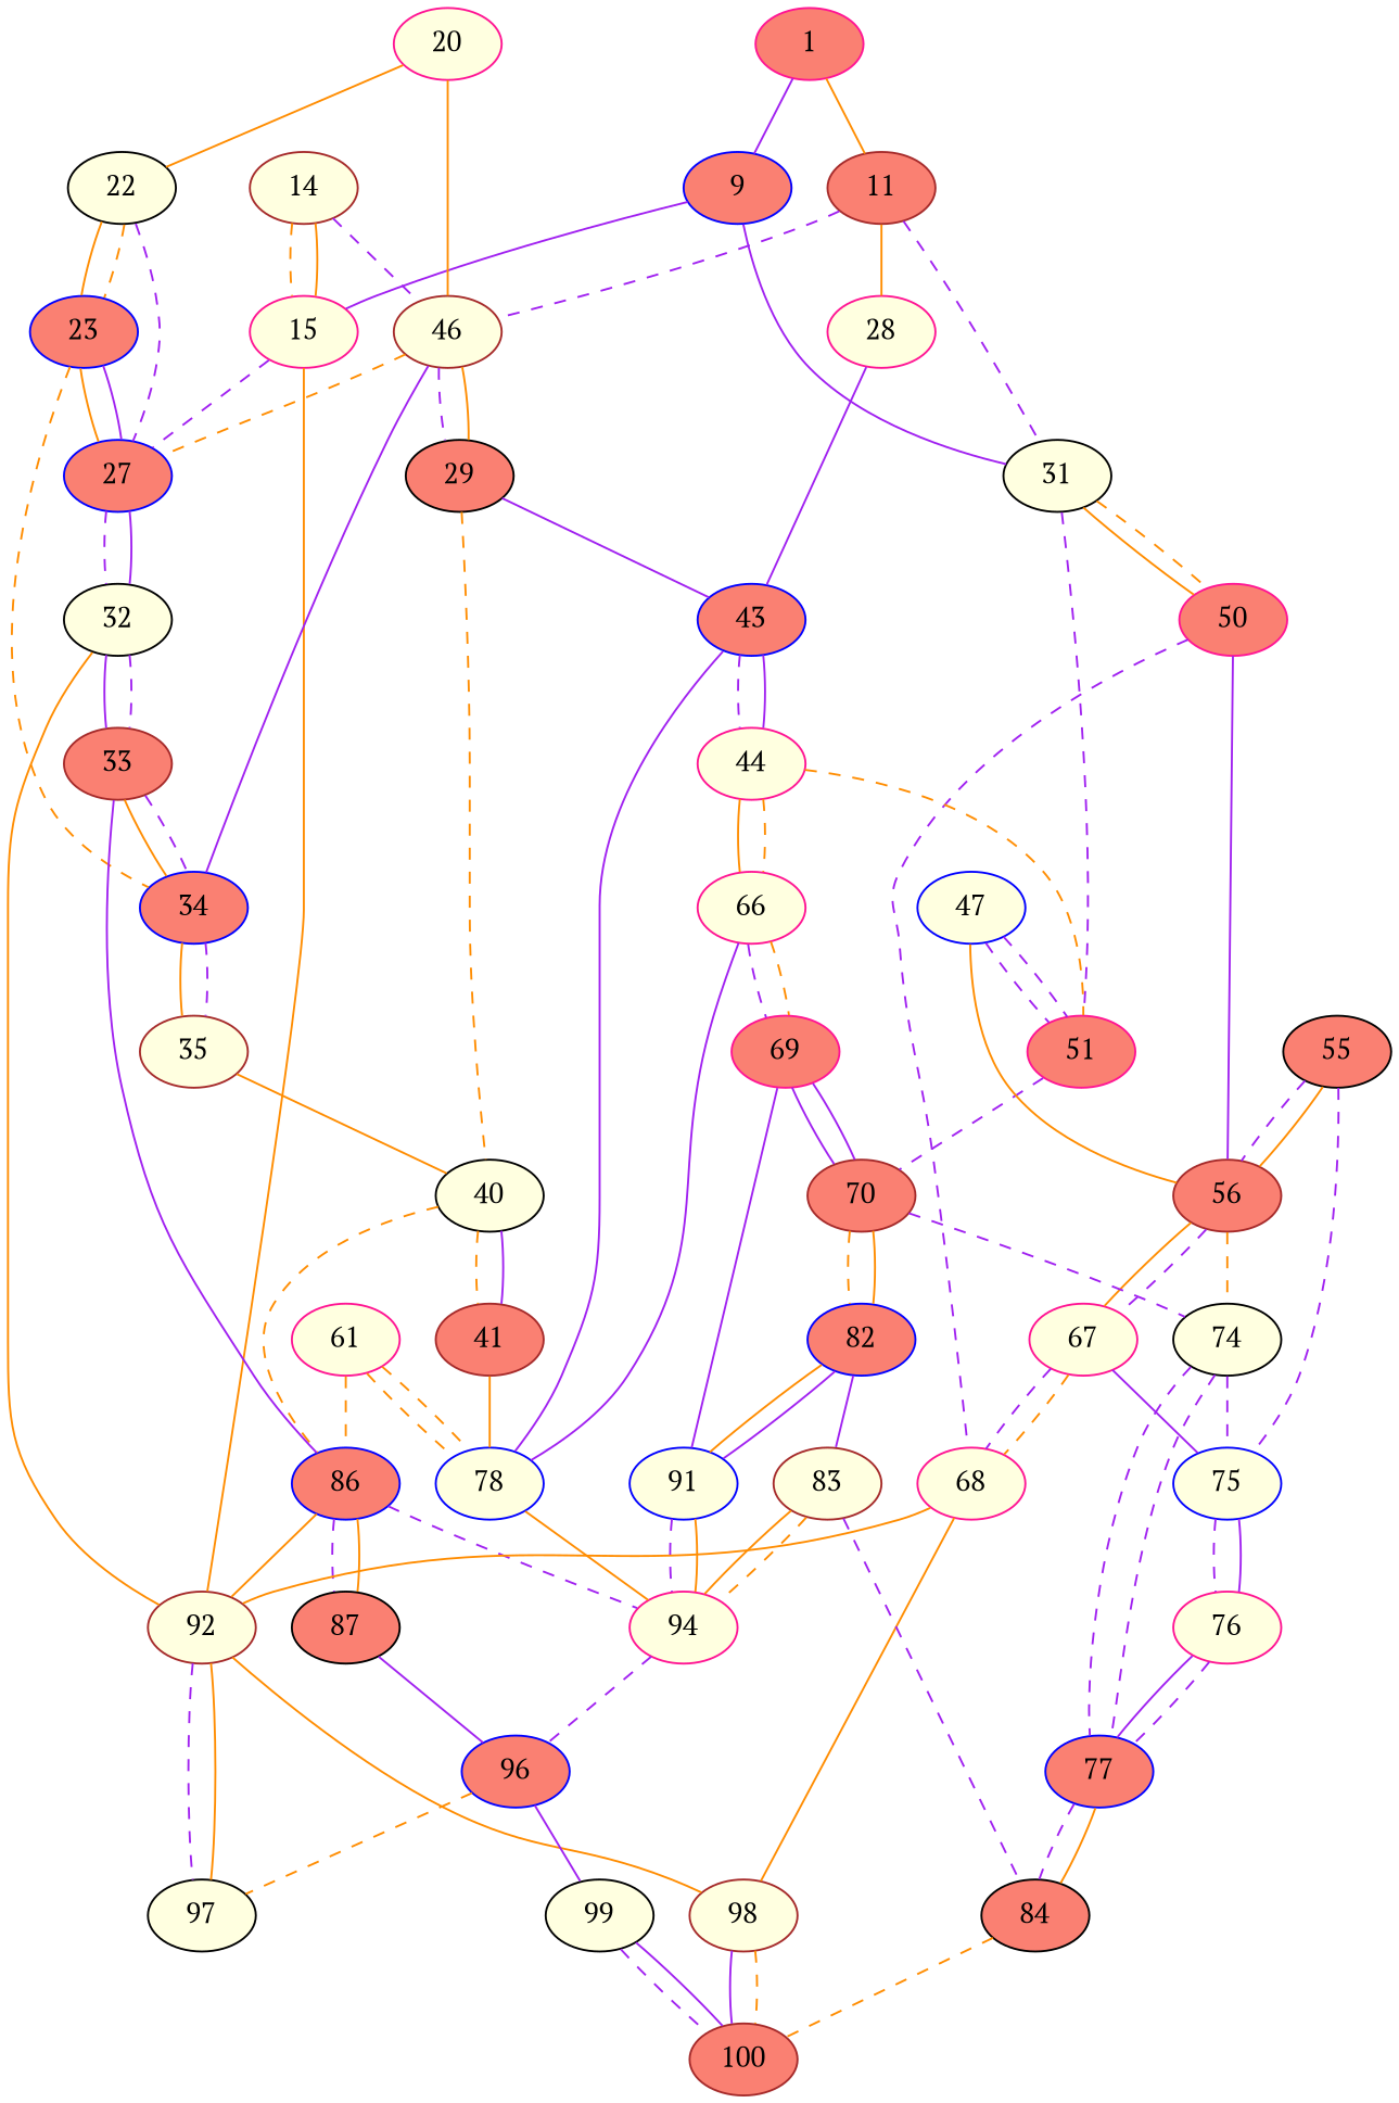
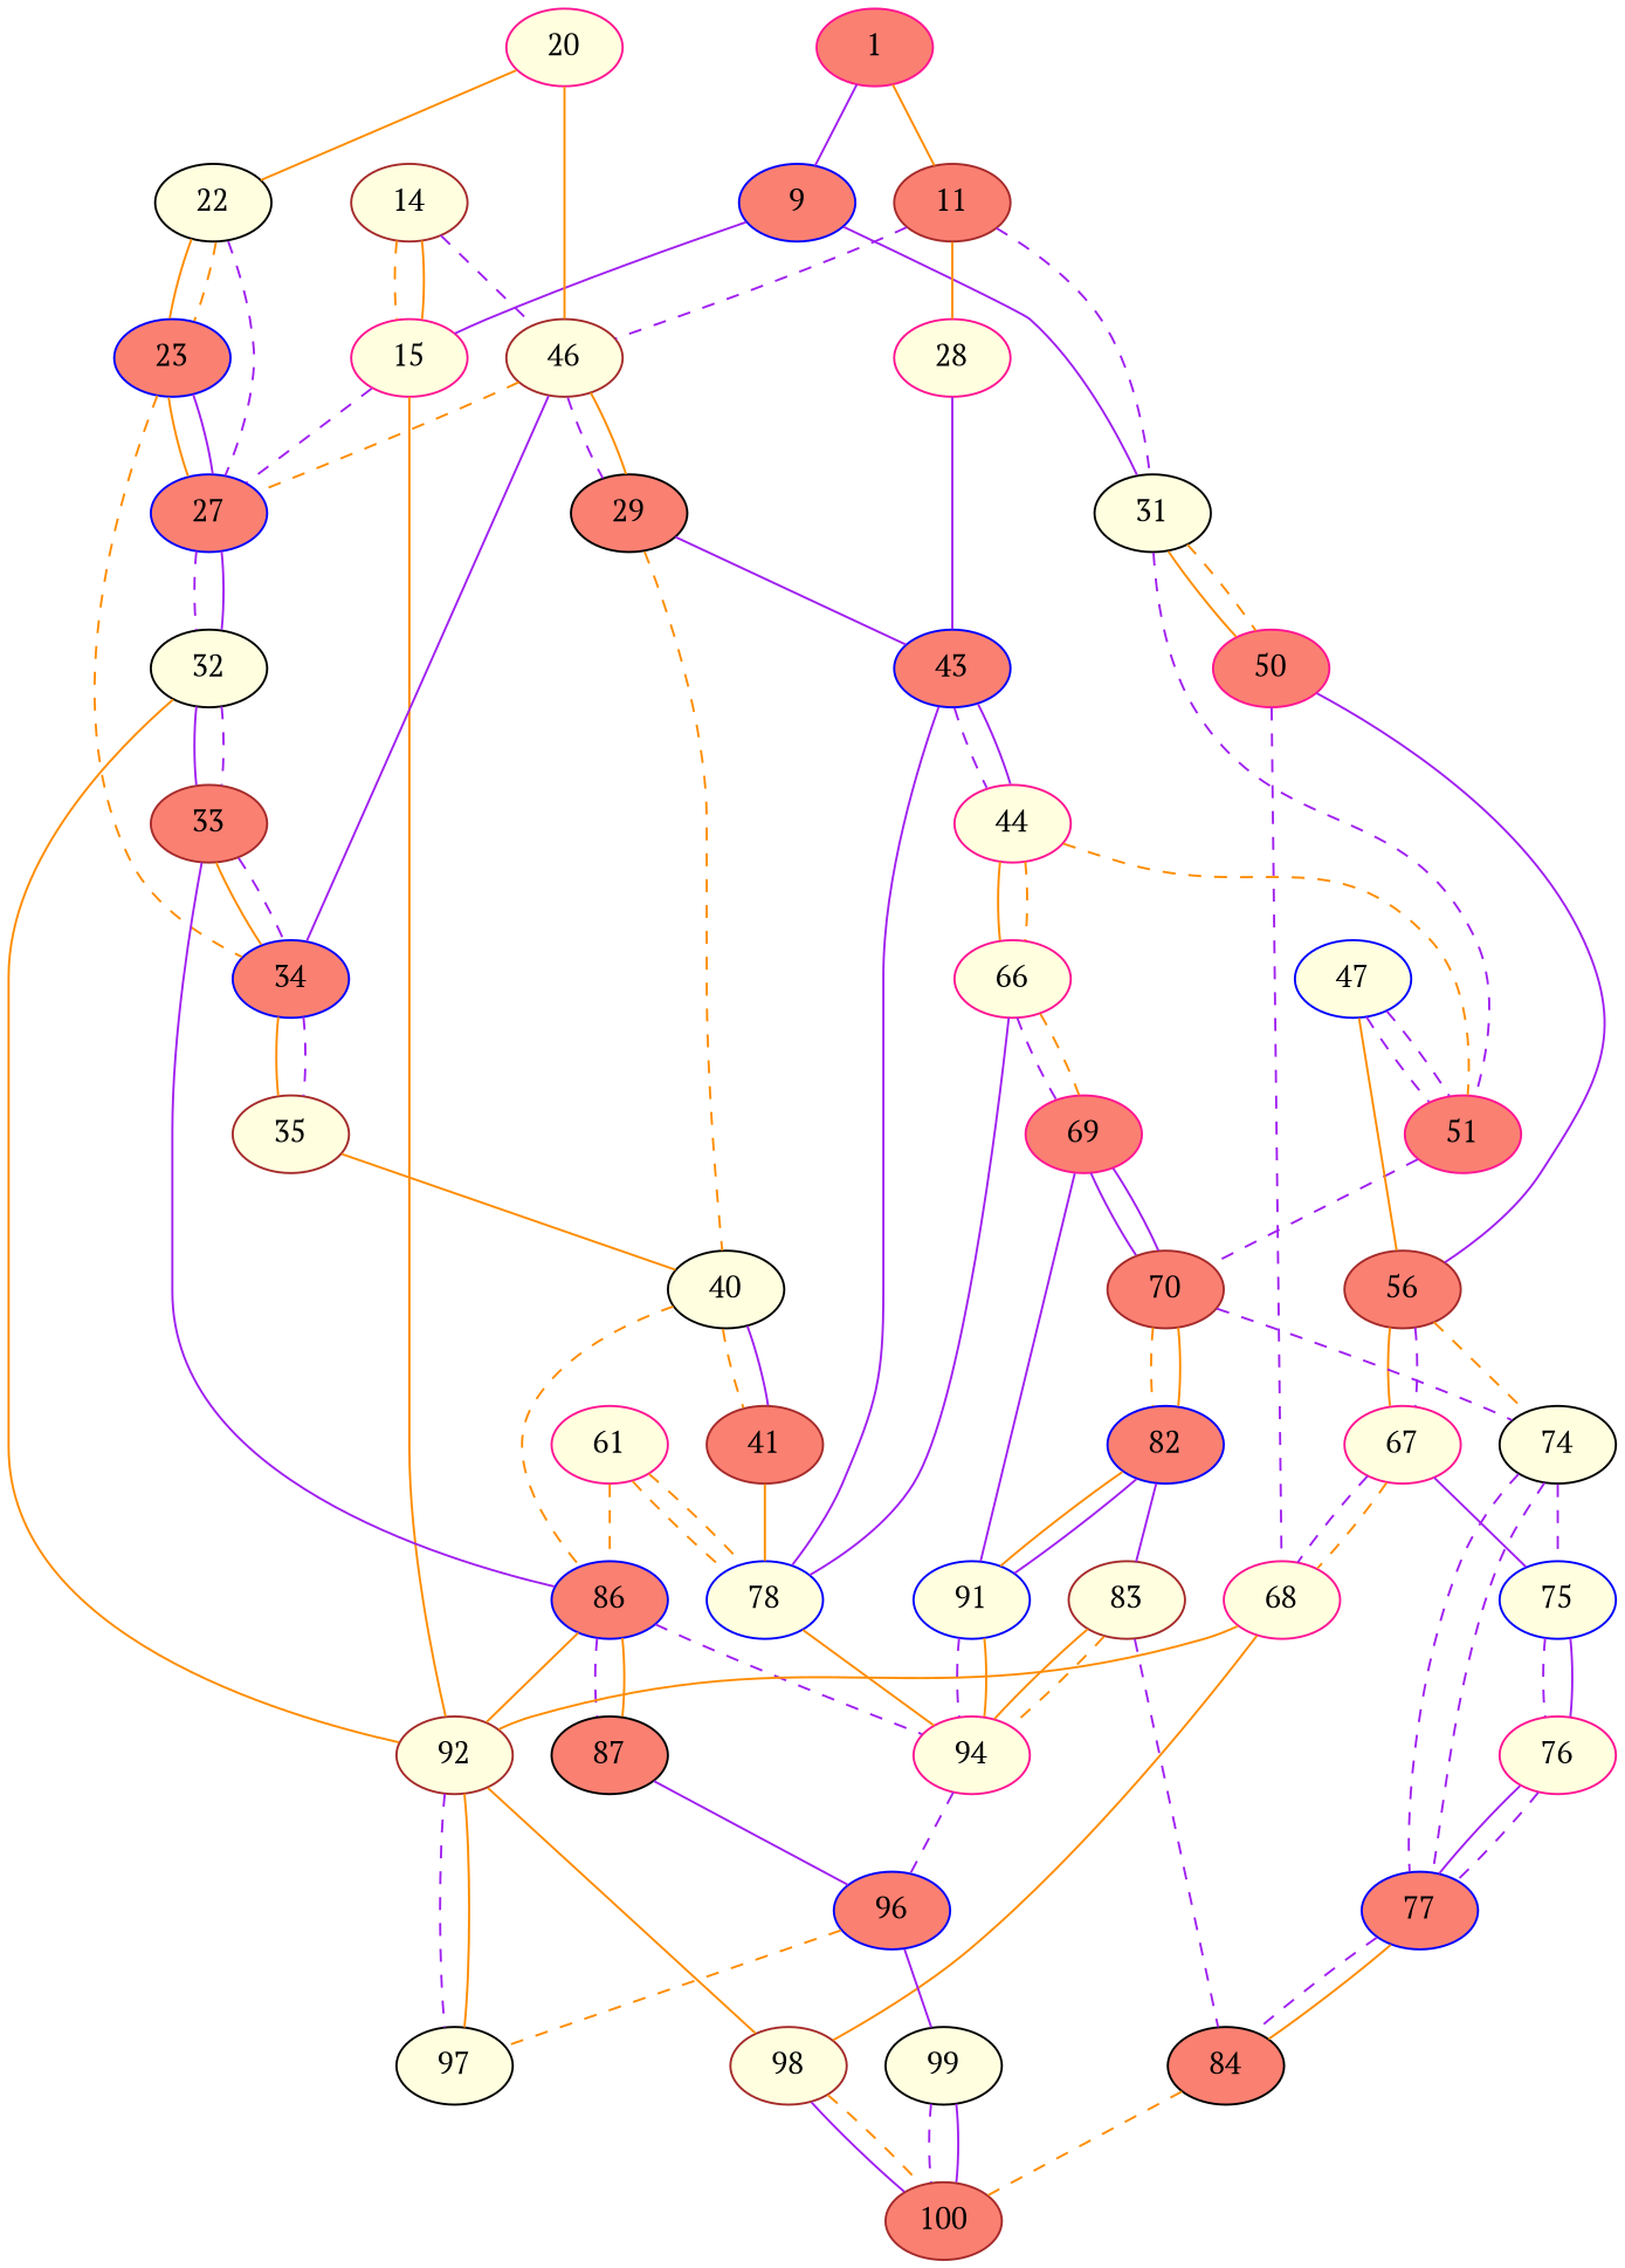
  graph {
    fontname="PT Serif"
    node [color=deeppink fillcolor=lightyellow fontname="PT Serif" style=filled]
    edge [color=purple fontname="PT Serif" style=solid]
    1 [fillcolor=salmon]
    9 [color=blue fillcolor=salmon super="+8"]
    11 [color=brown fillcolor=salmon super="+2+3"]
    15 [super="+10"]
    31 [color=black super="+13"]
    n6 [color=brown label=46 super="+21+17+16"]
    28
    27 [color=blue fillcolor=salmon super="+19"]
    92 [color=brown super="+64+63"]
    50 [fillcolor=salmon]
    51 [fillcolor=salmon super="+45+46"]
    34 [color=blue fillcolor=salmon super="+24+25"]
    29 [color=black fillcolor=salmon]
    43 [color=blue fillcolor=salmon super="+30"]
    14 [color=brown super="+6+7"]
    32 [color=black]
    98 [color=brown super="+90"]
    97 [color=black]
    20
    22 [color=black]
    23 [color=blue fillcolor=salmon]
    35 [color=brown]
    40 [color=black super="+36+37"]
    33 [color=brown fillcolor=salmon]
    78 [color=blue super="+65+62"]
    44
    86 [color=blue fillcolor=salmon super="+85"]
    41 [color=brown fillcolor=salmon]
    56 [color=brown fillcolor=salmon super="+49+48+54"]
    68 [super="+52"]
    70 [color=brown fillcolor=salmon super="+57"]
    94 [super="+93"]
    87 [color=black fillcolor=salmon]
    66
    69 [fillcolor=salmon]
    47 [color=blue]
    67
    74 [color=black super="+58+59"]
    82 [color=blue fillcolor=salmon]
-   55 [color=black fillcolor=salmon]
    75 [color=blue super="+72+73"]
    76
    77 [color=blue fillcolor=salmon]
    61
    91 [color=blue super="+81"]
    100 [color=brown fillcolor=salmon super="+89+88"]
    83 [color=brown]
    84 [color=black fillcolor=salmon]
    96 [color=blue fillcolor=salmon super="+95"]
    99 [color=black]
    1 -- 9
    1 -- 11 [color=darkorange]
    9 -- 15
    9 -- 31 [weight=2]
    11 -- 31 [style=dashed]
    11 -- n6 [style=dashed]
    11 -- 28 [color=darkorange weight=2]
    15 -- 27 [style=dashed]
    15 -- 92 [color=darkorange weight=2]
    31 -- 50 [color=darkorange]
    31 -- 50 [color=darkorange style=dashed]
    31 -- 51 [style=dashed]
    n6 -- 27 [color=darkorange style=dashed]
    n6 -- 34
    n6 -- 29 [style=dashed]
    n6 -- 29 [color=darkorange]
    28 -- 43
    27 -- 32 [style=dashed]
    27 -- 32
    92 -- 98 [color=darkorange]
    92 -- 97 [style=dashed weight=2]
    92 -- 97 [color=darkorange]
    50 -- 56
    50 -- 68 [style=dashed]
    51 -- 70 [style=dashed]
    34 -- 35 [color=darkorange weight=2]
    34 -- 35 [style=dashed]
    29 -- 43
    29 -- 40 [color=darkorange style=dashed]
    43 -- 78
    43 -- 44 [style=dashed]
    43 -- 44
    14 -- 15 [color=darkorange style=dashed weight=2]
    14 -- 15 [color=darkorange]
    14 -- n6 [style=dashed weight=2]
    32 -- 92 [color=darkorange]
    32 -- 33
    32 -- 33 [style=dashed]
    98 -- 100 [weight=2]
    98 -- 100 [color=darkorange style=dashed]
    20 -- n6 [color=darkorange weight=2]
    20 -- 22 [color=darkorange]
    22 -- 27 [style=dashed]
    22 -- 23 [color=darkorange]
    22 -- 23 [color=darkorange style=dashed]
    23 -- 27 [color=darkorange]
    23 -- 27
    23 -- 34 [color=darkorange style=dashed]
    35 -- 40 [color=darkorange]
    40 -- 86 [color=darkorange style=dashed]
    40 -- 41 [color=darkorange style=dashed weight=2]
    40 -- 41
    33 -- 34 [color=darkorange]
    33 -- 34 [style=dashed]
    33 -- 86
    78 -- 94 [color=darkorange]
    44 -- 51 [color=darkorange style=dashed]
    44 -- 66 [color=darkorange]
    44 -- 66 [color=darkorange style=dashed]
    86 -- 92 [color=darkorange]
    86 -- 94 [style=dashed]
    86 -- 87 [style=dashed weight=2]
    86 -- 87 [color=darkorange]
    41 -- 78 [color=darkorange]
    56 -- 67 [color=darkorange]
    56 -- 67 [style=dashed]
    56 -- 74 [color=darkorange style=dashed]
    68 -- 92 [color=darkorange]
    68 -- 98 [color=darkorange]
    70 -- 74 [style=dashed]
    70 -- 82 [color=darkorange style=dashed]
    70 -- 82 [color=darkorange]
    94 -- 96 [style=dashed]
    87 -- 96
    66 -- 78
    66 -- 69 [style=dashed]
    66 -- 69 [color=darkorange style=dashed]
    69 -- 70
    69 -- 70
    69 -- 91
    47 -- 51 [style=dashed weight=2]
    47 -- 51 [style=dashed]
    47 -- 56 [color=darkorange]
    67 -- 68 [style=dashed]
    67 -- 68 [color=darkorange style=dashed]
    67 -- 75
    74 -- 75 [style=dashed weight=2]
    74 -- 77 [style=dashed]
    74 -- 77 [style=dashed]
    82 -- 91 [color=darkorange]
    82 -- 91
    82 -- 83
-   55 -- 56 [style=dashed weight=2]
-   55 -- 56 [color=darkorange]
-   55 -- 75 [style=dashed]
    75 -- 76 [style=dashed weight=2]
    75 -- 76
    76 -- 77
    76 -- 77 [style=dashed]
    77 -- 84 [style=dashed]
    77 -- 84 [color=darkorange]
    61 -- 78 [color=darkorange style=dashed weight=2]
    61 -- 78 [color=darkorange style=dashed]
    61 -- 86 [color=darkorange style=dashed]
    91 -- 94 [style=dashed weight=2]
    91 -- 94 [color=darkorange]
    83 -- 94 [color=darkorange]
    83 -- 94 [color=darkorange style=dashed]
    83 -- 84 [style=dashed]
    84 -- 100 [color=darkorange style=dashed]
    96 -- 97 [color=darkorange style=dashed]
    96 -- 99
    99 -- 100 [style=dashed weight=2]
    99 -- 100
  }
